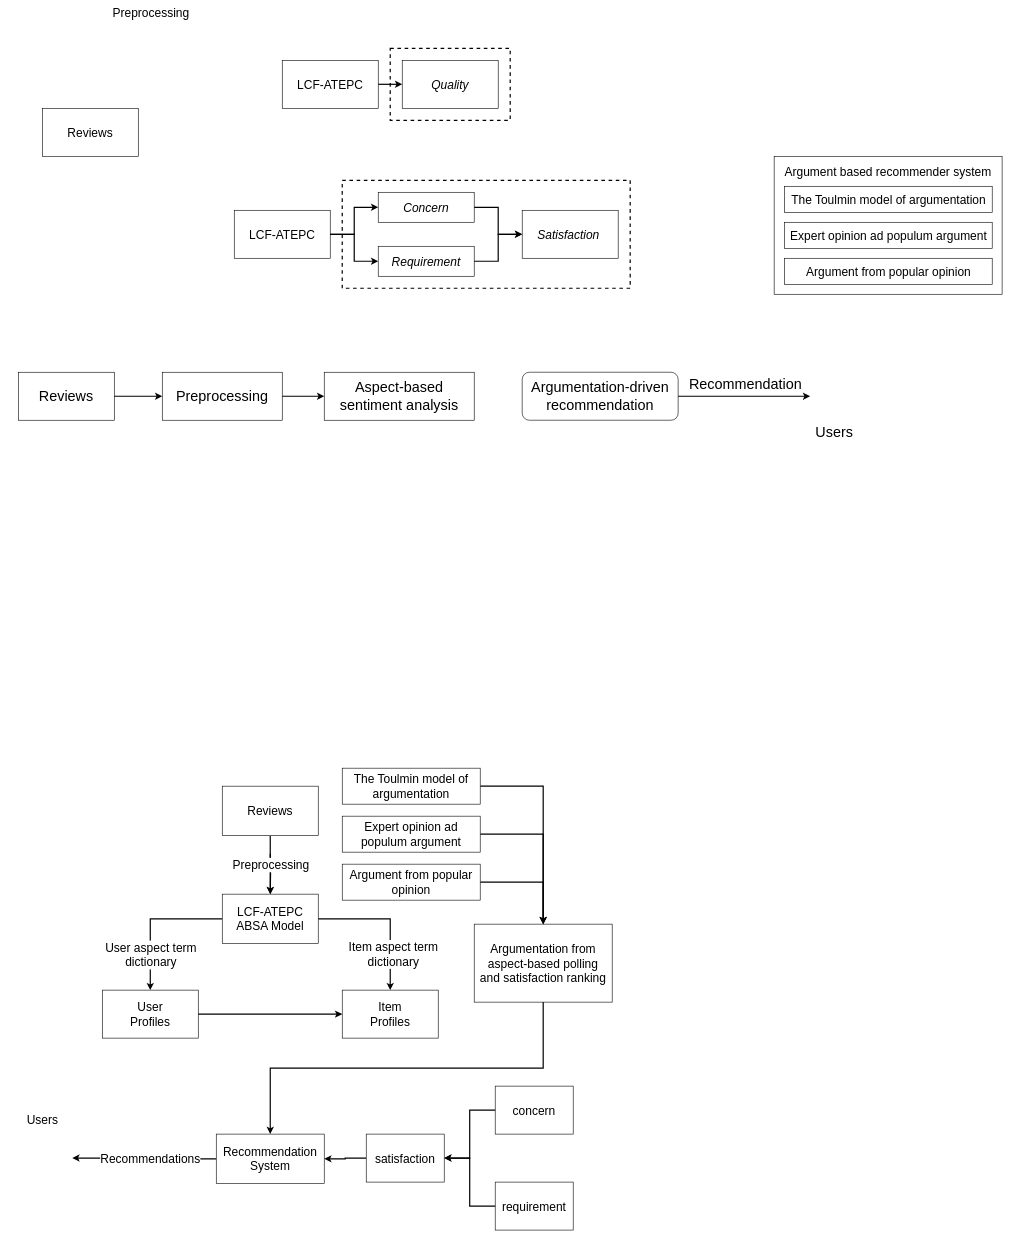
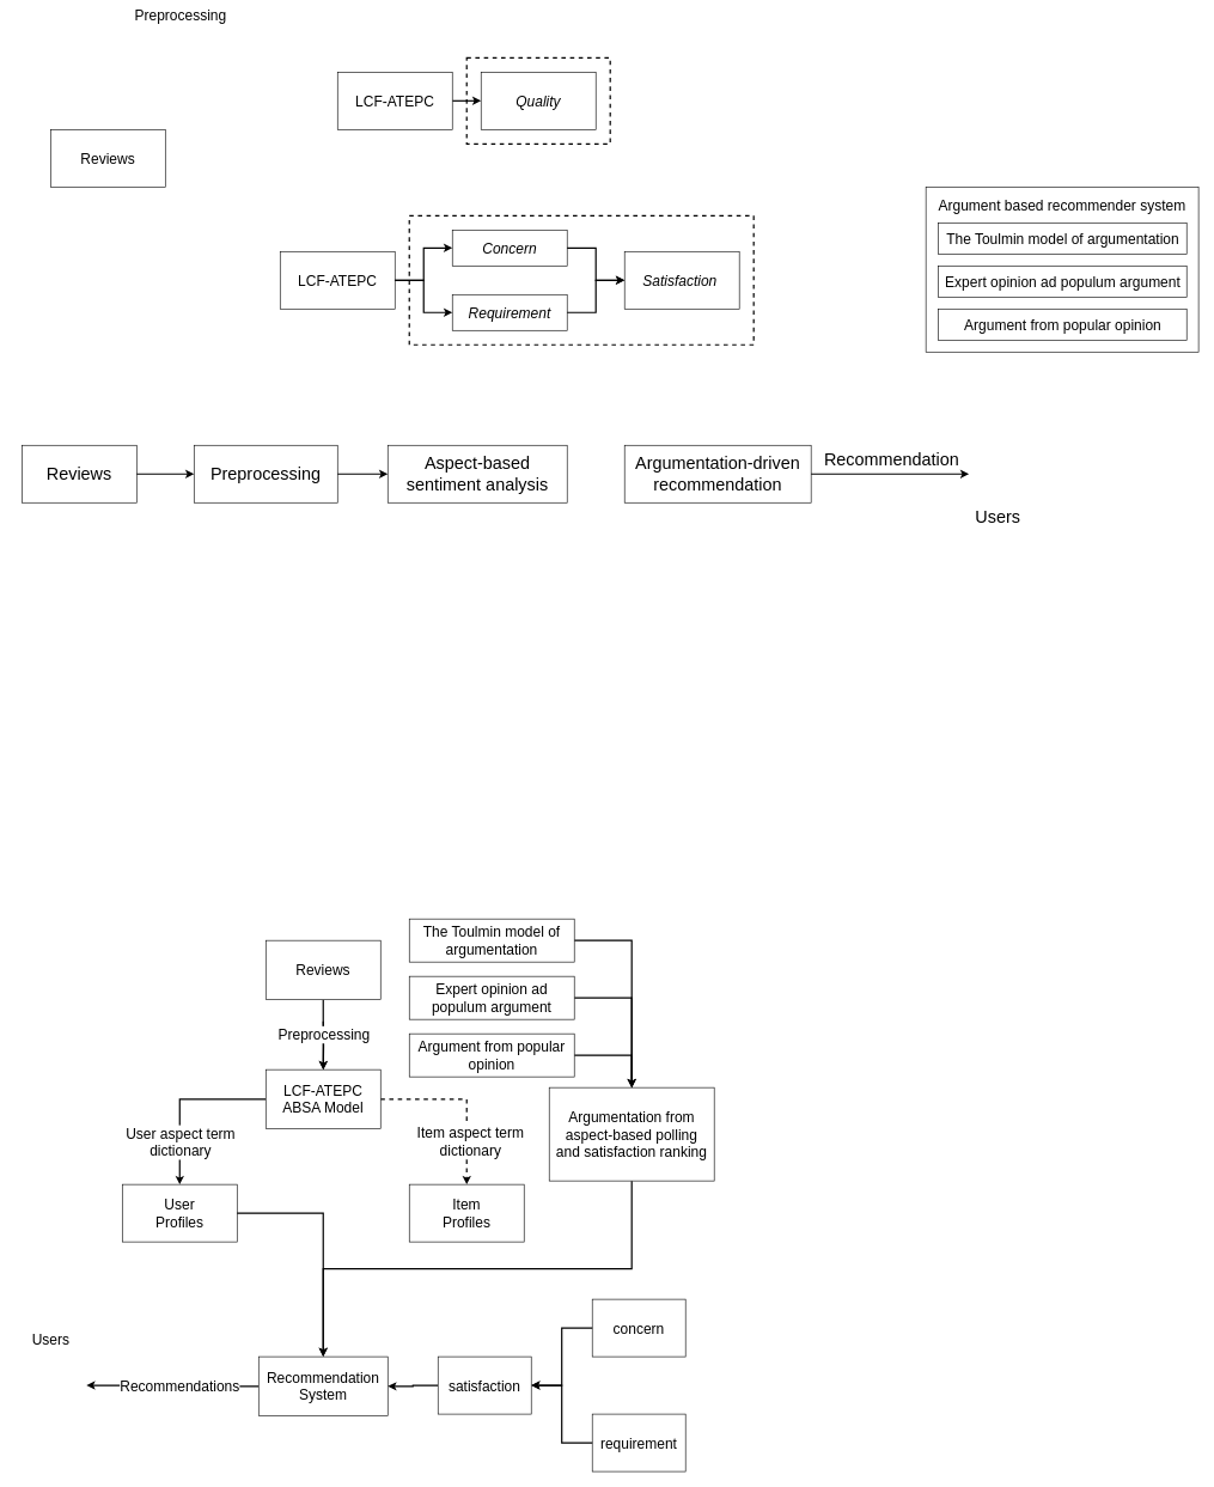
  <mxCell id="0" />
  <mxCell id="1" parent="0" />
  <mxCell id="2" value="Reviews" style="whiteSpace=wrap;html=1;fontSize=20;" vertex="1" parent="1"><mxGeometry x="70" y="180" width="160" height="80" as="geometry" /></mxCell>
  <mxCell id="3" value="Preprocessing" style="edgeLabel;html=1;align=center;verticalAlign=middle;resizable=0;points=[];fontSize=20;" vertex="1" connectable="0" parent="1"><mxGeometry x="250" y="20.003" as="geometry" /></mxCell>
  <mxCell id="4" value="" style="group" vertex="1" connectable="0" parent="1"><mxGeometry x="1290" y="260" width="380" height="230" as="geometry" /></mxCell>
  <mxCell id="5" value="Argument based recommender system" style="whiteSpace=wrap;html=1;fontSize=20;spacing=10;align=center;verticalAlign=top;" vertex="1" parent="4"><mxGeometry width="380" height="230" as="geometry" /></mxCell>
  <mxCell id="6" value="The Toulmin model of argumentation" style="whiteSpace=wrap;html=1;fontSize=20;" vertex="1" parent="4"><mxGeometry x="17.5" y="50" width="346" height="44" as="geometry" /></mxCell>
  <mxCell id="7" value="Expert opinion ad populum argument" style="whiteSpace=wrap;html=1;fontSize=20;" vertex="1" parent="4"><mxGeometry x="17.5" y="110" width="346" height="44" as="geometry" /></mxCell>
  <mxCell id="8" value="Argument from popular opinion" style="whiteSpace=wrap;html=1;fontSize=20;" vertex="1" parent="4"><mxGeometry x="17.5" y="170" width="346" height="44" as="geometry" /></mxCell>
  <mxCell id="9" style="edgeStyle=orthogonalEdgeStyle;rounded=0;orthogonalLoop=1;jettySize=auto;html=1;entryX=0;entryY=0.5;entryDx=0;entryDy=0;fontSize=22;fontColor=none;strokeWidth=2;" edge="1" parent="1" source="10" target="21"><mxGeometry relative="1" as="geometry" /></mxCell>
  <mxCell id="10" value="LCF-ATEPC" style="whiteSpace=wrap;html=1;fontSize=20;" vertex="1" parent="1"><mxGeometry x="470" y="100" width="160" height="80" as="geometry" /></mxCell>
  <mxCell id="11" value="" style="group" vertex="1" connectable="0" parent="1"><mxGeometry x="390" y="300" width="660" height="220" as="geometry" /></mxCell>
  <mxCell id="12" value="" style="rounded=0;whiteSpace=wrap;html=1;labelBackgroundColor=none;fontColor=none;strokeColor=default;strokeWidth=2;fillColor=none;dashed=1;" vertex="1" parent="11"><mxGeometry x="180" width="480" height="180" as="geometry" /></mxCell>
  <mxCell id="13" value="LCF-ATEPC" style="whiteSpace=wrap;html=1;fontSize=20;" vertex="1" parent="11"><mxGeometry y="50" width="160" height="80" as="geometry" /></mxCell>
  <mxCell id="14" value="&lt;i&gt;Concern&lt;/i&gt;" style="whiteSpace=wrap;html=1;fontSize=20;" vertex="1" parent="11"><mxGeometry x="240" y="20" width="160" height="50" as="geometry" /></mxCell>
  <mxCell id="15" style="edgeStyle=orthogonalEdgeStyle;rounded=0;orthogonalLoop=1;jettySize=auto;html=1;fontColor=none;strokeWidth=2;" edge="1" parent="11" source="13" target="14"><mxGeometry relative="1" as="geometry" /></mxCell>
  <mxCell id="16" value="&lt;i&gt;Requirement&lt;/i&gt;" style="whiteSpace=wrap;html=1;fontSize=20;" vertex="1" parent="11"><mxGeometry x="240" y="110" width="160" height="50" as="geometry" /></mxCell>
  <mxCell id="17" style="edgeStyle=orthogonalEdgeStyle;rounded=0;orthogonalLoop=1;jettySize=auto;html=1;entryX=0;entryY=0.5;entryDx=0;entryDy=0;fontColor=none;strokeWidth=2;" edge="1" parent="11" source="13" target="16"><mxGeometry relative="1" as="geometry" /></mxCell>
  <mxCell id="18" value="&lt;i&gt;Satisfaction&amp;nbsp;&lt;/i&gt;" style="whiteSpace=wrap;html=1;fontSize=20;" vertex="1" parent="11"><mxGeometry x="480" y="50" width="160" height="80" as="geometry" /></mxCell>
  <mxCell id="19" style="edgeStyle=orthogonalEdgeStyle;rounded=0;orthogonalLoop=1;jettySize=auto;html=1;entryX=0;entryY=0.5;entryDx=0;entryDy=0;fontColor=none;strokeWidth=2;" edge="1" parent="11" source="14" target="18"><mxGeometry relative="1" as="geometry" /></mxCell>
  <mxCell id="20" style="edgeStyle=orthogonalEdgeStyle;rounded=0;orthogonalLoop=1;jettySize=auto;html=1;entryX=0;entryY=0.5;entryDx=0;entryDy=0;fontColor=none;strokeWidth=2;" edge="1" parent="11" source="16" target="18"><mxGeometry relative="1" as="geometry" /></mxCell>
  <mxCell id="21" value="&lt;i&gt;Quality&lt;/i&gt;" style="whiteSpace=wrap;html=1;fontSize=20;" vertex="1" parent="1"><mxGeometry x="670" y="100" width="160" height="80" as="geometry" /></mxCell>
  <mxCell id="22" value="" style="rounded=0;whiteSpace=wrap;html=1;labelBackgroundColor=none;fontColor=none;strokeColor=default;strokeWidth=2;fillColor=none;dashed=1;" vertex="1" parent="1"><mxGeometry x="650" y="80" width="200" height="120" as="geometry" /></mxCell>
  <mxCell id="23" value="" style="group" vertex="1" connectable="0" parent="1"><mxGeometry x="20" y="1280" width="1000" height="770" as="geometry" /></mxCell>
  <mxCell id="24" value="Users" style="shape=image;html=1;verticalAlign=bottom;verticalLabelPosition=top;labelBackgroundColor=#ffffff;imageAspect=0;aspect=fixed;image=https://cdn2.iconfinder.com/data/icons/font-awesome/1792/user-128.png;fontSize=20;labelPosition=center;align=center;" parent="23" vertex="1"><mxGeometry y="600" width="100" height="100" as="geometry" /></mxCell>
  <mxCell id="25" value="" style="edgeStyle=orthogonalEdgeStyle;rounded=0;orthogonalLoop=1;jettySize=auto;html=1;fontSize=20;strokeWidth=2;" parent="23" target="32" edge="1"><mxGeometry relative="1" as="geometry"><mxPoint x="430" y="142.5" as="sourcePoint" /></mxGeometry></mxCell>
  <mxCell id="26" value="Item&lt;br&gt;Profiles" style="whiteSpace=wrap;html=1;fontSize=20;" parent="23" vertex="1"><mxGeometry x="550" y="370" width="160" height="80" as="geometry" /></mxCell>
  <mxCell id="27" value="User&lt;br&gt;Profiles" style="whiteSpace=wrap;html=1;fontSize=20;" parent="23" vertex="1"><mxGeometry x="150" y="370" width="160" height="80" as="geometry" /></mxCell>
- <mxCell id="28" style="edgeStyle=orthogonalEdgeStyle;rounded=0;orthogonalLoop=1;jettySize=auto;html=1;fontSize=20;strokeWidth=2;" parent="23" source="32" target="26" edge="1"><mxGeometry relative="1" as="geometry" /></mxCell>
+ <mxCell id="28" style="edgeStyle=orthogonalEdgeStyle;rounded=0;orthogonalLoop=1;jettySize=auto;html=1;fontSize=20;strokeWidth=2;dashed=1;" parent="23" source="32" target="26" edge="1"><mxGeometry relative="1" as="geometry" /></mxCell>
  <mxCell id="29" value="Item aspect term&lt;br&gt;dictionary" style="edgeLabel;html=1;align=center;verticalAlign=middle;resizable=0;points=[];fontSize=20;" parent="28" vertex="1" connectable="0"><mxGeometry x="0.489" y="4" relative="1" as="geometry"><mxPoint as="offset" /></mxGeometry></mxCell>
  <mxCell id="30" style="edgeStyle=orthogonalEdgeStyle;rounded=0;orthogonalLoop=1;jettySize=auto;html=1;entryX=0.5;entryY=0;entryDx=0;entryDy=0;fontSize=20;strokeWidth=2;" parent="23" source="32" target="27" edge="1"><mxGeometry relative="1" as="geometry" /></mxCell>
  <mxCell id="31" value="User aspect term&lt;br&gt;dictionary" style="edgeLabel;html=1;align=center;verticalAlign=middle;resizable=0;points=[];fontSize=20;" parent="30" vertex="1" connectable="0"><mxGeometry x="0.21" y="-1" relative="1" as="geometry"><mxPoint x="1" y="35" as="offset" /></mxGeometry></mxCell>
  <mxCell id="32" value="LCF-ATEPC&lt;br&gt;ABSA Model" style="whiteSpace=wrap;html=1;fontSize=20;" parent="23" vertex="1"><mxGeometry x="350" y="210" width="160" height="82.5" as="geometry" /></mxCell>
  <mxCell id="33" value="" style="edgeStyle=orthogonalEdgeStyle;rounded=0;orthogonalLoop=1;jettySize=auto;html=1;fontSize=20;strokeWidth=2;" parent="23" source="35" target="32" edge="1"><mxGeometry relative="1" as="geometry" /></mxCell>
  <mxCell id="34" value="Preprocessing" style="edgeLabel;html=1;align=center;verticalAlign=middle;resizable=0;points=[];fontSize=20;" parent="33" vertex="1" connectable="0"><mxGeometry x="-0.23" y="1" relative="1" as="geometry"><mxPoint x="-1" y="10" as="offset" /></mxGeometry></mxCell>
  <mxCell id="35" value="Reviews" style="whiteSpace=wrap;html=1;fontSize=20;" parent="23" vertex="1"><mxGeometry x="350" y="30" width="160" height="82.5" as="geometry" /></mxCell>
  <mxCell id="36" style="edgeStyle=orthogonalEdgeStyle;rounded=0;orthogonalLoop=1;jettySize=auto;html=1;entryX=1;entryY=0.5;entryDx=0;entryDy=0;fontSize=20;strokeWidth=2;" parent="23" source="38" target="24" edge="1"><mxGeometry relative="1" as="geometry" /></mxCell>
  <mxCell id="37" value="Recommendations" style="edgeLabel;html=1;align=center;verticalAlign=middle;resizable=0;points=[];fontSize=20;" parent="36" vertex="1" connectable="0"><mxGeometry x="0.402" y="1" relative="1" as="geometry"><mxPoint x="57" y="-1" as="offset" /></mxGeometry></mxCell>
  <mxCell id="38" value="Recommendation System" style="whiteSpace=wrap;html=1;fontSize=20;" parent="23" vertex="1"><mxGeometry x="340" y="610" width="180" height="82.5" as="geometry" /></mxCell>
- <mxCell id="39" style="edgeStyle=orthogonalEdgeStyle;rounded=0;orthogonalLoop=1;jettySize=auto;html=1;fontSize=20;strokeWidth=2;" parent="23" source="27" target="26" edge="1"><mxGeometry relative="1" as="geometry" /></mxCell>
+ <mxCell id="39" style="edgeStyle=orthogonalEdgeStyle;rounded=0;orthogonalLoop=1;jettySize=auto;html=1;fontSize=20;strokeWidth=2;" parent="23" source="27" target="38" edge="1"><mxGeometry relative="1" as="geometry" /></mxCell>
  <mxCell id="40" style="edgeStyle=orthogonalEdgeStyle;rounded=0;orthogonalLoop=1;jettySize=auto;html=1;entryX=0.5;entryY=0;entryDx=0;entryDy=0;fontSize=20;strokeWidth=2;exitX=0.5;exitY=1;exitDx=0;exitDy=0;" parent="23" source="41" target="38" edge="1"><mxGeometry relative="1" as="geometry" /></mxCell>
- <mxCell id="41" value="Argumentation from aspect-based polling and satisfaction ranking" style="whiteSpace=wrap;html=1;fontSize=20;spacing=5;" parent="23" vertex="1"><mxGeometry x="770" y="260" width="230" height="130" as="geometry" /></mxCell>
+ <mxCell id="41" value="Argumentation from aspect-based polling and satisfaction ranking" style="whiteSpace=wrap;html=1;fontSize=20;spacing=5;" parent="23" vertex="1"><mxGeometry x="745" y="235" width="230" height="130" as="geometry" /></mxCell>
  <mxCell id="42" style="edgeStyle=orthogonalEdgeStyle;rounded=0;orthogonalLoop=1;jettySize=auto;html=1;entryX=0.5;entryY=0;entryDx=0;entryDy=0;fontSize=20;strokeWidth=2;exitX=1;exitY=0.5;exitDx=0;exitDy=0;" parent="23" source="43" target="41" edge="1"><mxGeometry relative="1" as="geometry" /></mxCell>
  <mxCell id="43" value="The Toulmin model of argumentation" style="whiteSpace=wrap;html=1;fontSize=20;" parent="23" vertex="1"><mxGeometry x="550" width="230" height="60" as="geometry" /></mxCell>
  <mxCell id="44" style="edgeStyle=orthogonalEdgeStyle;rounded=0;orthogonalLoop=1;jettySize=auto;html=1;fontSize=20;strokeWidth=2;exitX=1;exitY=0.5;exitDx=0;exitDy=0;" parent="23" source="45" target="41" edge="1"><mxGeometry relative="1" as="geometry" /></mxCell>
  <mxCell id="45" value="Argument from popular opinion" style="whiteSpace=wrap;html=1;fontSize=20;" parent="23" vertex="1"><mxGeometry x="550" y="160" width="230" height="60" as="geometry" /></mxCell>
  <mxCell id="46" style="edgeStyle=orthogonalEdgeStyle;rounded=0;orthogonalLoop=1;jettySize=auto;html=1;fontSize=20;strokeWidth=2;exitX=1;exitY=0.5;exitDx=0;exitDy=0;" parent="23" source="47" target="41" edge="1"><mxGeometry relative="1" as="geometry" /></mxCell>
  <mxCell id="47" value="Expert opinion ad populum argument" style="whiteSpace=wrap;html=1;fontSize=20;" parent="23" vertex="1"><mxGeometry x="550" y="80" width="230" height="60" as="geometry" /></mxCell>
  <mxCell id="48" value="concern" style="whiteSpace=wrap;html=1;fontSize=20;" parent="23" vertex="1"><mxGeometry x="805" y="530" width="130" height="80" as="geometry" /></mxCell>
  <mxCell id="49" value="requirement" style="whiteSpace=wrap;html=1;fontSize=20;" parent="23" vertex="1"><mxGeometry x="805" y="690" width="130" height="80" as="geometry" /></mxCell>
  <mxCell id="50" value="" style="edgeStyle=orthogonalEdgeStyle;rounded=0;orthogonalLoop=1;jettySize=auto;html=1;strokeWidth=2;" parent="23" source="51" target="38" edge="1"><mxGeometry relative="1" as="geometry" /></mxCell>
  <mxCell id="51" value="satisfaction" style="whiteSpace=wrap;html=1;fontSize=20;" parent="23" vertex="1"><mxGeometry x="590" y="610" width="130" height="80" as="geometry" /></mxCell>
  <mxCell id="52" value="" style="edgeStyle=orthogonalEdgeStyle;rounded=0;orthogonalLoop=1;jettySize=auto;html=1;strokeWidth=2;" parent="23" source="48" target="51" edge="1"><mxGeometry relative="1" as="geometry" /></mxCell>
  <mxCell id="53" style="edgeStyle=orthogonalEdgeStyle;rounded=0;orthogonalLoop=1;jettySize=auto;html=1;strokeWidth=2;" parent="23" source="49" target="51" edge="1"><mxGeometry relative="1" as="geometry" /></mxCell>
  <mxCell id="54" value="" style="group" vertex="1" connectable="0" parent="1"><mxGeometry x="30" y="620" width="1400" height="80" as="geometry" /></mxCell>
  <mxCell id="55" value="Reviews" style="whiteSpace=wrap;html=1;fontSize=24;" vertex="1" parent="54"><mxGeometry width="160" height="80" as="geometry" /></mxCell>
  <mxCell id="56" value="Preprocessing" style="whiteSpace=wrap;html=1;fontSize=24;" vertex="1" parent="54"><mxGeometry x="240" width="200" height="80" as="geometry" /></mxCell>
  <mxCell id="57" value="" style="edgeStyle=orthogonalEdgeStyle;rounded=0;orthogonalLoop=1;jettySize=auto;html=1;fontSize=24;fontColor=none;strokeWidth=2;" edge="1" parent="54" source="55" target="56"><mxGeometry relative="1" as="geometry" /></mxCell>
  <mxCell id="58" value="Aspect-based sentiment analysis" style="whiteSpace=wrap;html=1;fontSize=24;" vertex="1" parent="54"><mxGeometry x="510" width="250" height="80" as="geometry" /></mxCell>
  <mxCell id="59" value="" style="edgeStyle=orthogonalEdgeStyle;rounded=0;orthogonalLoop=1;jettySize=auto;html=1;fontSize=24;fontColor=none;strokeWidth=2;" edge="1" parent="54" source="56" target="58"><mxGeometry relative="1" as="geometry" /></mxCell>
- <mxCell id="60" value="Argumentation-driven recommendation" style="whiteSpace=wrap;html=1;fontSize=24;rounded=1;" vertex="1" parent="54"><mxGeometry x="840" width="260" height="80" as="geometry" /></mxCell>
+ <mxCell id="60" value="Argumentation-driven recommendation" style="whiteSpace=wrap;html=1;fontSize=24;" vertex="1" parent="54"><mxGeometry x="840" width="260" height="80" as="geometry" /></mxCell>
  <mxCell id="61" value="Users" style="shape=image;html=1;verticalAlign=top;verticalLabelPosition=bottom;labelBackgroundColor=#ffffff;imageAspect=0;aspect=fixed;image=https://cdn2.iconfinder.com/data/icons/font-awesome/1792/user-128.png;fontSize=24;labelPosition=center;align=center;" vertex="1" parent="54"><mxGeometry x="1320" width="80" height="80" as="geometry" /></mxCell>
  <mxCell id="62" value="" style="edgeStyle=orthogonalEdgeStyle;rounded=0;orthogonalLoop=1;jettySize=auto;html=1;fontSize=24;fontColor=none;strokeWidth=2;" edge="1" parent="54" source="60" target="61"><mxGeometry relative="1" as="geometry" /></mxCell>
  <mxCell id="63" value="&lt;font style=&quot;font-size: 24px;&quot;&gt;Recommendation&lt;/font&gt;" style="edgeLabel;html=1;align=center;verticalAlign=middle;resizable=0;points=[];fontSize=24;fontColor=none;" vertex="1" connectable="0" parent="62"><mxGeometry x="-0.022" y="-4" relative="1" as="geometry"><mxPoint x="3" y="-24" as="offset" /></mxGeometry></mxCell>
